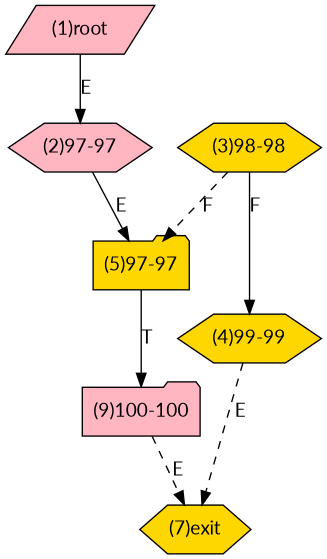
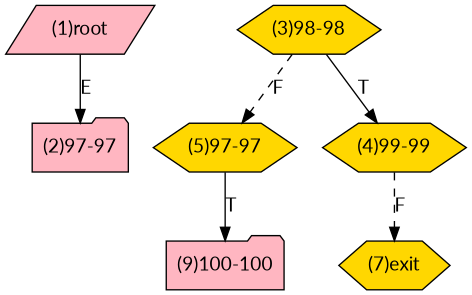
  digraph {
    fontname=Lato
    node [fillcolor=gold fontname=Lato shape=hexagon style=filled]
    edge [fontname=Lato style=solid]
    n1 [fillcolor=lightpink label="(1)root" shape=parallelogram]
-   n2 [fillcolor=lightpink label="(2)97-97"]
-   n3 [label="(5)97-97" shape=folder]
+   n2 [fillcolor=lightpink label="(2)97-97" shape=folder]
+   n3 [label="(5)97-97"]
    n4 [fillcolor=lightpink label="(9)100-100" shape=folder]
    n5 [label="(3)98-98"]
    n6 [label="(4)99-99"]
    n7 [label="(7)exit"]
    n1 -> n2 [label=E]
-   n2 -> n3 [label=E]
    n3 -> n4 [label=T]
-   n4 -> n7 [label=E style=dashed]
    n5 -> n3 [label=F style=dashed]
-   n5 -> n6 [label=F]
-   n6 -> n7 [label=E style=dashed]
+   n5 -> n6 [label=T]
+   n6 -> n7 [label=F style=dashed]
  }
